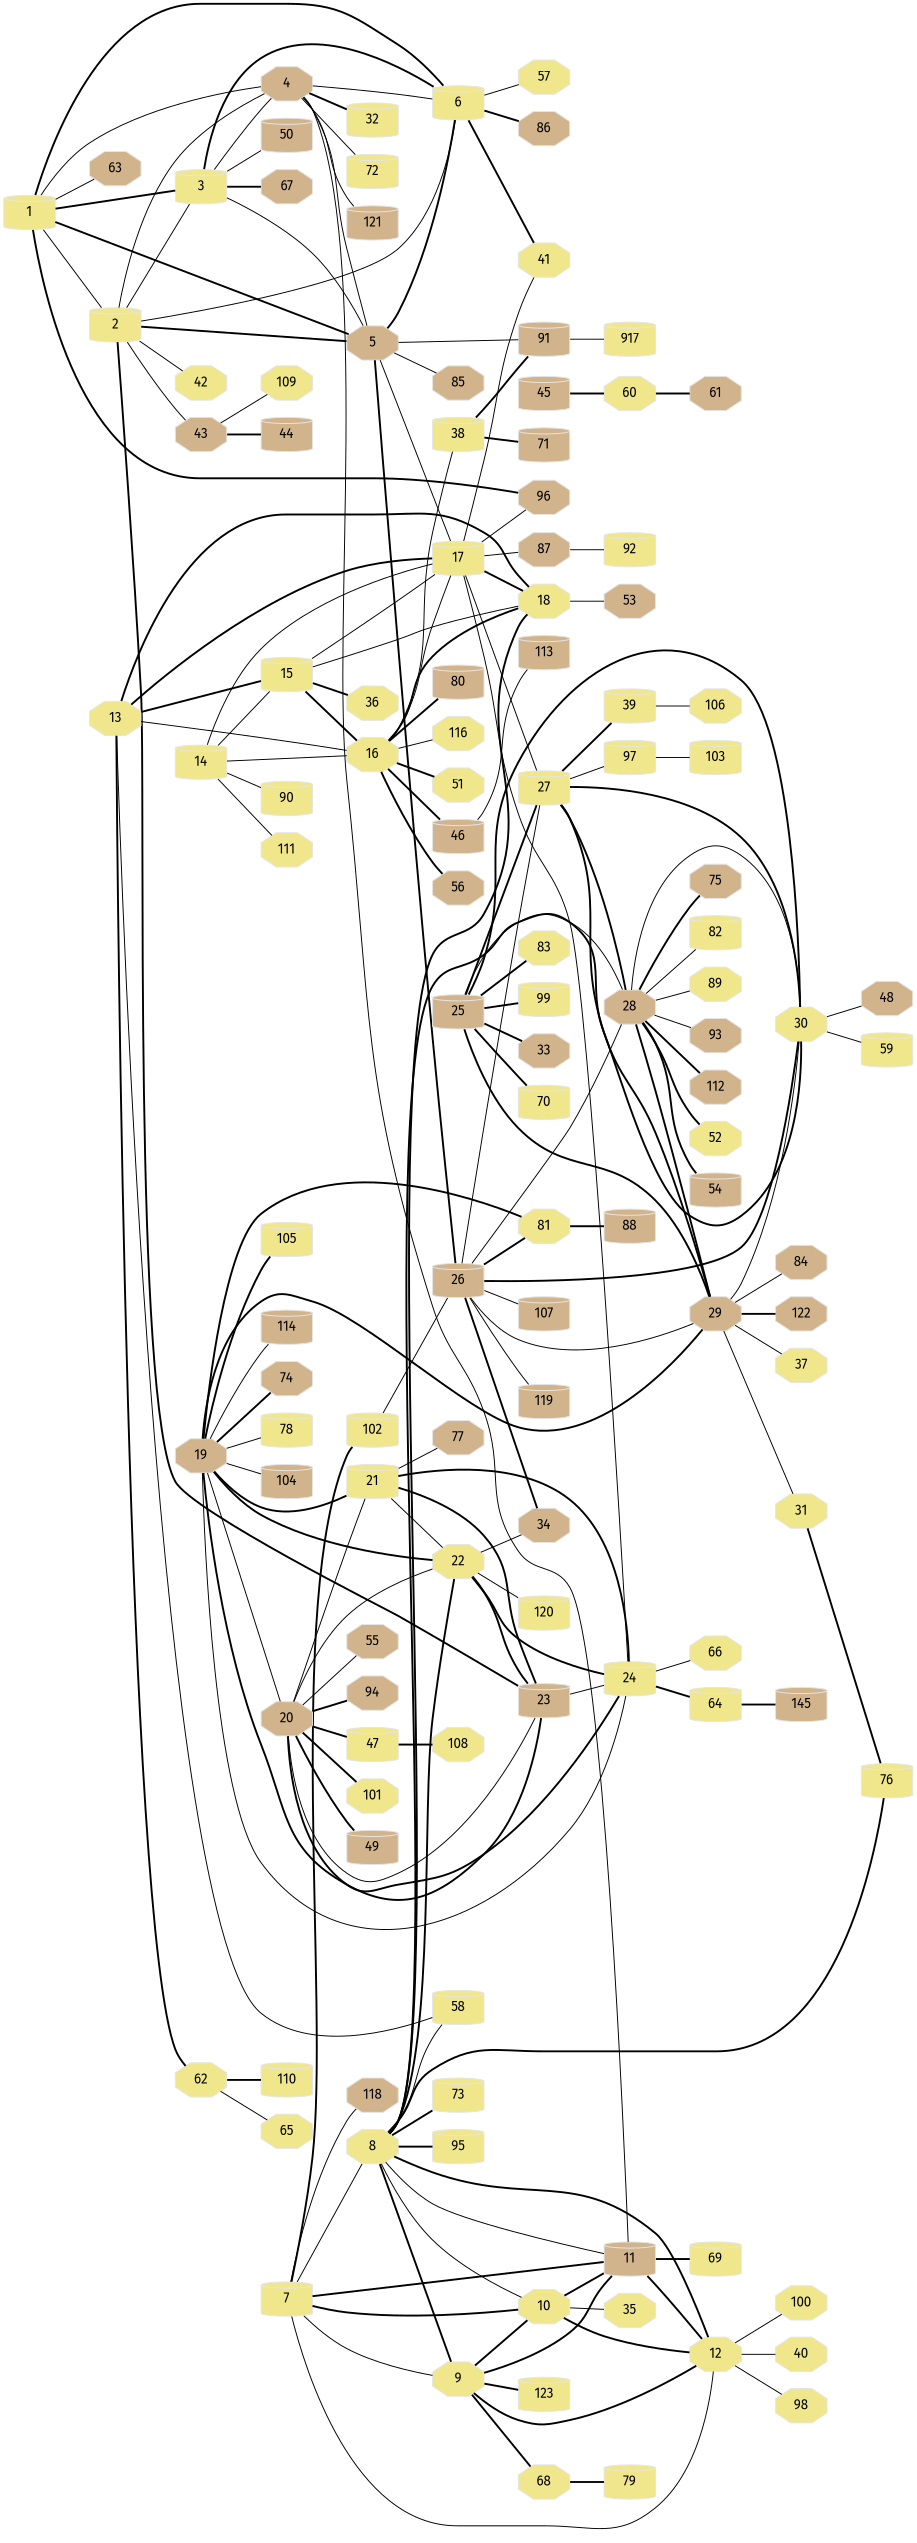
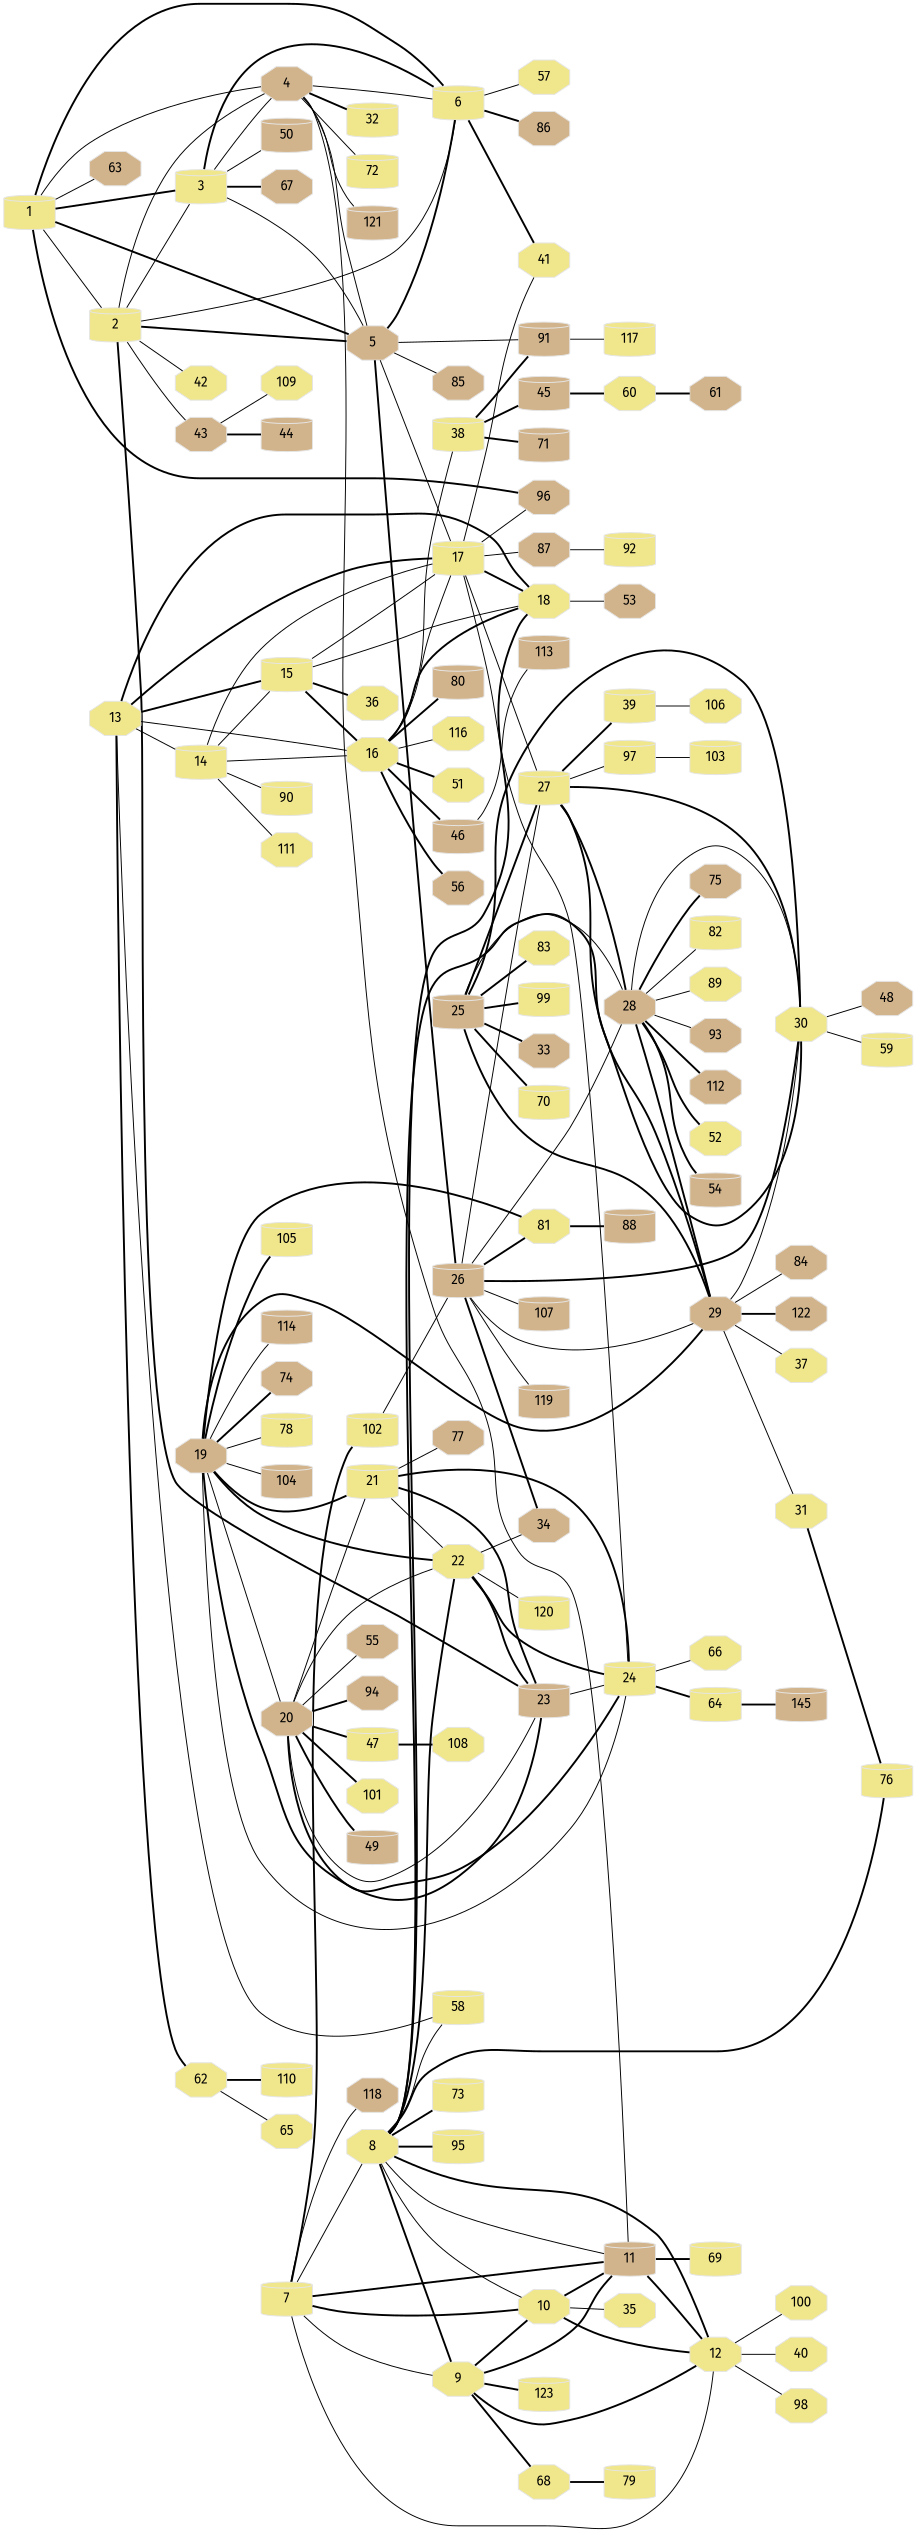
  graph {
    fontname="Fira Sans"
    rankdir=LR
    node [color=gray90 fillcolor=khaki fontname="Fira Sans" shape=octagon style=filled]
    edge [fontname="Fira Sans" style=bold]
    1 [shape=cylinder]
    2 [shape=cylinder]
    3 [shape=cylinder]
    4 [fillcolor=tan]
    5 [fillcolor=tan]
    6 [shape=cylinder]
    63 [fillcolor=tan]
    96 [fillcolor=tan]
    23 [fillcolor=tan shape=cylinder]
    42
    43 [fillcolor=tan]
    50 [fillcolor=tan shape=cylinder]
    67 [fillcolor=tan]
    11 [fillcolor=tan shape=cylinder]
    32 [shape=cylinder]
    72 [shape=cylinder]
    121 [fillcolor=tan shape=cylinder]
    17 [shape=cylinder]
    26 [fillcolor=tan shape=cylinder]
    85 [fillcolor=tan]
    91 [fillcolor=tan shape=cylinder]
    41
    57
    86 [fillcolor=tan]
    24 [shape=cylinder]
    44 [fillcolor=tan shape=cylinder]
    109
    12
    69 [shape=cylinder]
    18
    27 [shape=cylinder]
    87 [fillcolor=tan]
    30
    29 [fillcolor=tan]
    81
    34 [fillcolor=tan]
    28 [fillcolor=tan]
    107 [fillcolor=tan shape=cylinder]
    119 [fillcolor=tan shape=cylinder]
-   117 [shape=cylinder label=917]
+   117 [shape=cylinder]
    7 [shape=cylinder]
    8
    9
    10
    102 [shape=cylinder]
    118 [fillcolor=tan]
    22
    58 [shape=cylinder]
    73 [shape=cylinder]
    76 [shape=cylinder]
    95 [shape=cylinder]
    68
    123 [shape=cylinder]
    35
    40
    98
    100
    53 [fillcolor=tan]
    120 [shape=cylinder]
    48 [fillcolor=tan]
    59 [shape=cylinder]
    79 [shape=cylinder]
    13
    14 [shape=cylinder]
    15 [shape=cylinder]
    16
    62
    90 [shape=cylinder]
    111
    36
    38 [shape=cylinder]
    46 [fillcolor=tan shape=cylinder]
    51
    56 [fillcolor=tan]
    80 [fillcolor=tan shape=cylinder]
    116
    65
    110 [shape=cylinder]
    45 [fillcolor=tan shape=cylinder]
    71 [fillcolor=tan shape=cylinder]
    113 [fillcolor=tan shape=cylinder]
    64 [shape=cylinder]
    66
    39 [shape=cylinder]
    97 [shape=cylinder]
    92 [shape=cylinder]
    19 [fillcolor=tan]
    20 [fillcolor=tan]
    21 [shape=cylinder]
    74 [fillcolor=tan]
    78 [shape=cylinder]
    104 [fillcolor=tan shape=cylinder]
    105 [shape=cylinder]
    114 [fillcolor=tan shape=cylinder]
    47 [shape=cylinder]
    49 [fillcolor=tan shape=cylinder]
    55 [fillcolor=tan]
    94 [fillcolor=tan]
    101
    77 [fillcolor=tan]
    31
    37
    84 [fillcolor=tan]
    122 [fillcolor=tan]
    88 [fillcolor=tan shape=cylinder]
    108
    n107 [fillcolor=tan label=145 shape=cylinder]
    25 [fillcolor=tan shape=cylinder]
    33 [fillcolor=tan]
    70 [shape=cylinder]
    83
    99 [shape=cylinder]
    52
    54 [fillcolor=tan shape=cylinder]
    75 [fillcolor=tan]
    82 [shape=cylinder]
    89
    93 [fillcolor=tan]
    112 [fillcolor=tan]
    106
    103 [shape=cylinder]
    60
    61 [fillcolor=tan]
    1 -- 2 [style=solid]
    1 -- 3
    1 -- 4 [style=solid]
    1 -- 5
    1 -- 6
    1 -- 63 [style=solid]
    1 -- 96
    2 -- 3 [style=solid]
    2 -- 4 [style=solid]
    2 -- 5
    2 -- 6 [style=solid]
    2 -- 23
    2 -- 42 [style=solid]
    2 -- 43 [style=solid]
    3 -- 4 [style=solid]
    3 -- 5 [style=solid]
    3 -- 6
    3 -- 50 [style=solid]
    3 -- 67
    4 -- 5 [style=solid]
    4 -- 6 [style=solid]
    4 -- 11 [style=solid]
    4 -- 32
    4 -- 72 [style=solid]
    4 -- 121 [style=solid]
    5 -- 6
    5 -- 17 [style=solid]
    5 -- 26
    5 -- 85 [style=solid]
    5 -- 91 [style=solid]
    6 -- 41
    6 -- 57 [style=solid]
    6 -- 86
    23 -- 24 [style=solid]
    43 -- 44
    43 -- 109 [style=solid]
    11 -- 12
    11 -- 69
    17 -- 96 [style=solid]
    17 -- 41 [style=solid]
    17 -- 24 [style=solid]
    17 -- 18
    17 -- 27 [style=solid]
    17 -- 87 [style=solid]
    26 -- 27 [style=solid]
    26 -- 30
    26 -- 29 [style=solid]
    26 -- 81
    26 -- 34
    26 -- 28 [style=solid]
    26 -- 107 [style=solid]
    26 -- 119 [style=solid]
    91 -- 117 [style=solid]
    24 -- 64
    24 -- 66 [style=solid]
    12 -- 40 [style=solid]
    12 -- 98 [style=solid]
    12 -- 100 [style=solid]
    18 -- 53 [style=solid]
    27 -- 30
    27 -- 29
    27 -- 28
    27 -- 39
    27 -- 97 [style=solid]
    87 -- 92 [style=solid]
    30 -- 48 [style=solid]
    30 -- 59 [style=solid]
    29 -- 30 [style=solid]
    29 -- 31 [style=solid]
    29 -- 37 [style=solid]
    29 -- 84 [style=solid]
    29 -- 122
    81 -- 88
    28 -- 30 [style=solid]
    28 -- 29
    28 -- 52
    28 -- 54
    28 -- 75
    28 -- 82 [style=solid]
    28 -- 89 [style=solid]
    28 -- 93 [style=solid]
    28 -- 112
    7 -- 11
    7 -- 12 [style=solid]
    7 -- 8 [style=solid]
    7 -- 9 [style=solid]
    7 -- 10
    7 -- 102
    7 -- 118 [style=solid]
    8 -- 11 [style=solid]
    8 -- 12
    8 -- 18
    8 -- 30
    8 -- 9
    8 -- 10 [style=solid]
    8 -- 22
    8 -- 58 [style=solid]
    8 -- 73
    8 -- 76
    8 -- 95
    9 -- 11
    9 -- 12
    9 -- 10
    9 -- 68
    9 -- 123
    10 -- 11
    10 -- 12
    10 -- 35 [style=solid]
    102 -- 26 [style=solid]
    22 -- 23
    22 -- 24
    22 -- 34 [style=solid]
    22 -- 120 [style=solid]
    68 -- 79
    13 -- 17
    13 -- 18
    13 -- 58 [style=solid]
+   13 -- 14 [style=solid]
    13 -- 15
    13 -- 16 [style=solid]
    13 -- 62
    14 -- 17 [style=solid]
    14 -- 15 [style=solid]
    14 -- 16 [style=solid]
    14 -- 90 [style=solid]
    14 -- 111 [style=solid]
    15 -- 17 [style=solid]
    15 -- 18 [style=solid]
    15 -- 16
    15 -- 36
    16 -- 17 [style=solid]
    16 -- 18
    16 -- 38 [style=solid]
    16 -- 46
    16 -- 51
    16 -- 56
    16 -- 80
    16 -- 116 [style=solid]
    62 -- 65 [style=solid]
    62 -- 110
    38 -- 91
+   38 -- 45
    38 -- 71
    46 -- 113 [style=solid]
    45 -- 60
    64 -- n107
    39 -- 106 [style=solid]
    97 -- 103 [style=solid]
    19 -- 23
    19 -- 24 [style=solid]
    19 -- 29
    19 -- 81
    19 -- 22
    19 -- 20 [style=solid]
    19 -- 21
    19 -- 74
    19 -- 78 [style=solid]
    19 -- 104 [style=solid]
    19 -- 105
    19 -- 114 [style=solid]
    20 -- 23 [style=solid]
    20 -- 24
    20 -- 22 [style=solid]
    20 -- 21 [style=solid]
    20 -- 47
    20 -- 49
    20 -- 55 [style=solid]
    20 -- 94
    20 -- 101
    21 -- 23
    21 -- 24
    21 -- 22 [style=solid]
    21 -- 77 [style=solid]
    47 -- 108
    31 -- 76
    25 -- 27
    25 -- 30
    25 -- 29
    25 -- 28 [style=solid]
    25 -- 33
    25 -- 70
    25 -- 83
    25 -- 99
    60 -- 61
  }
